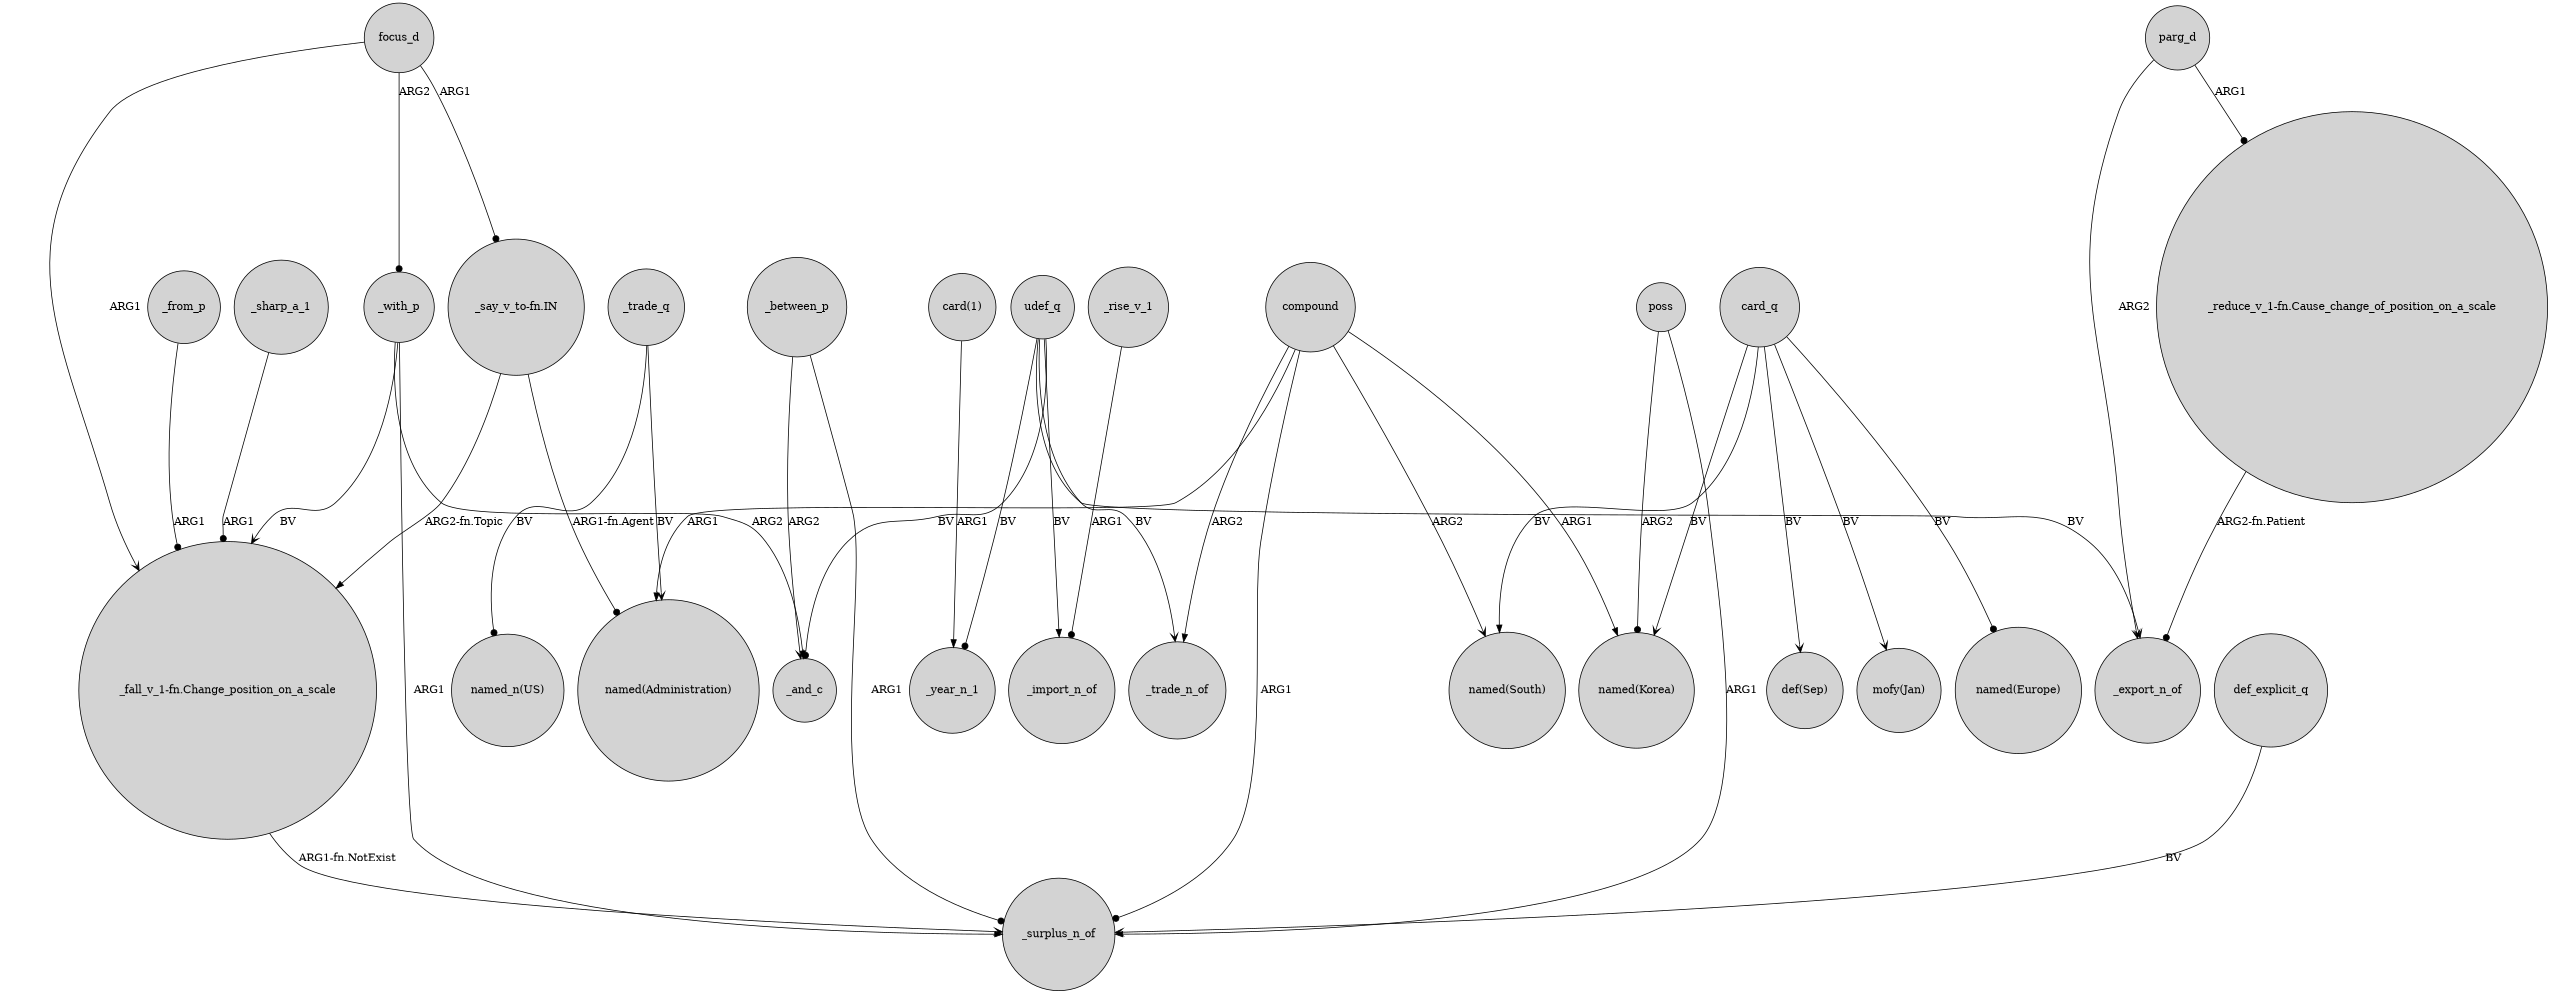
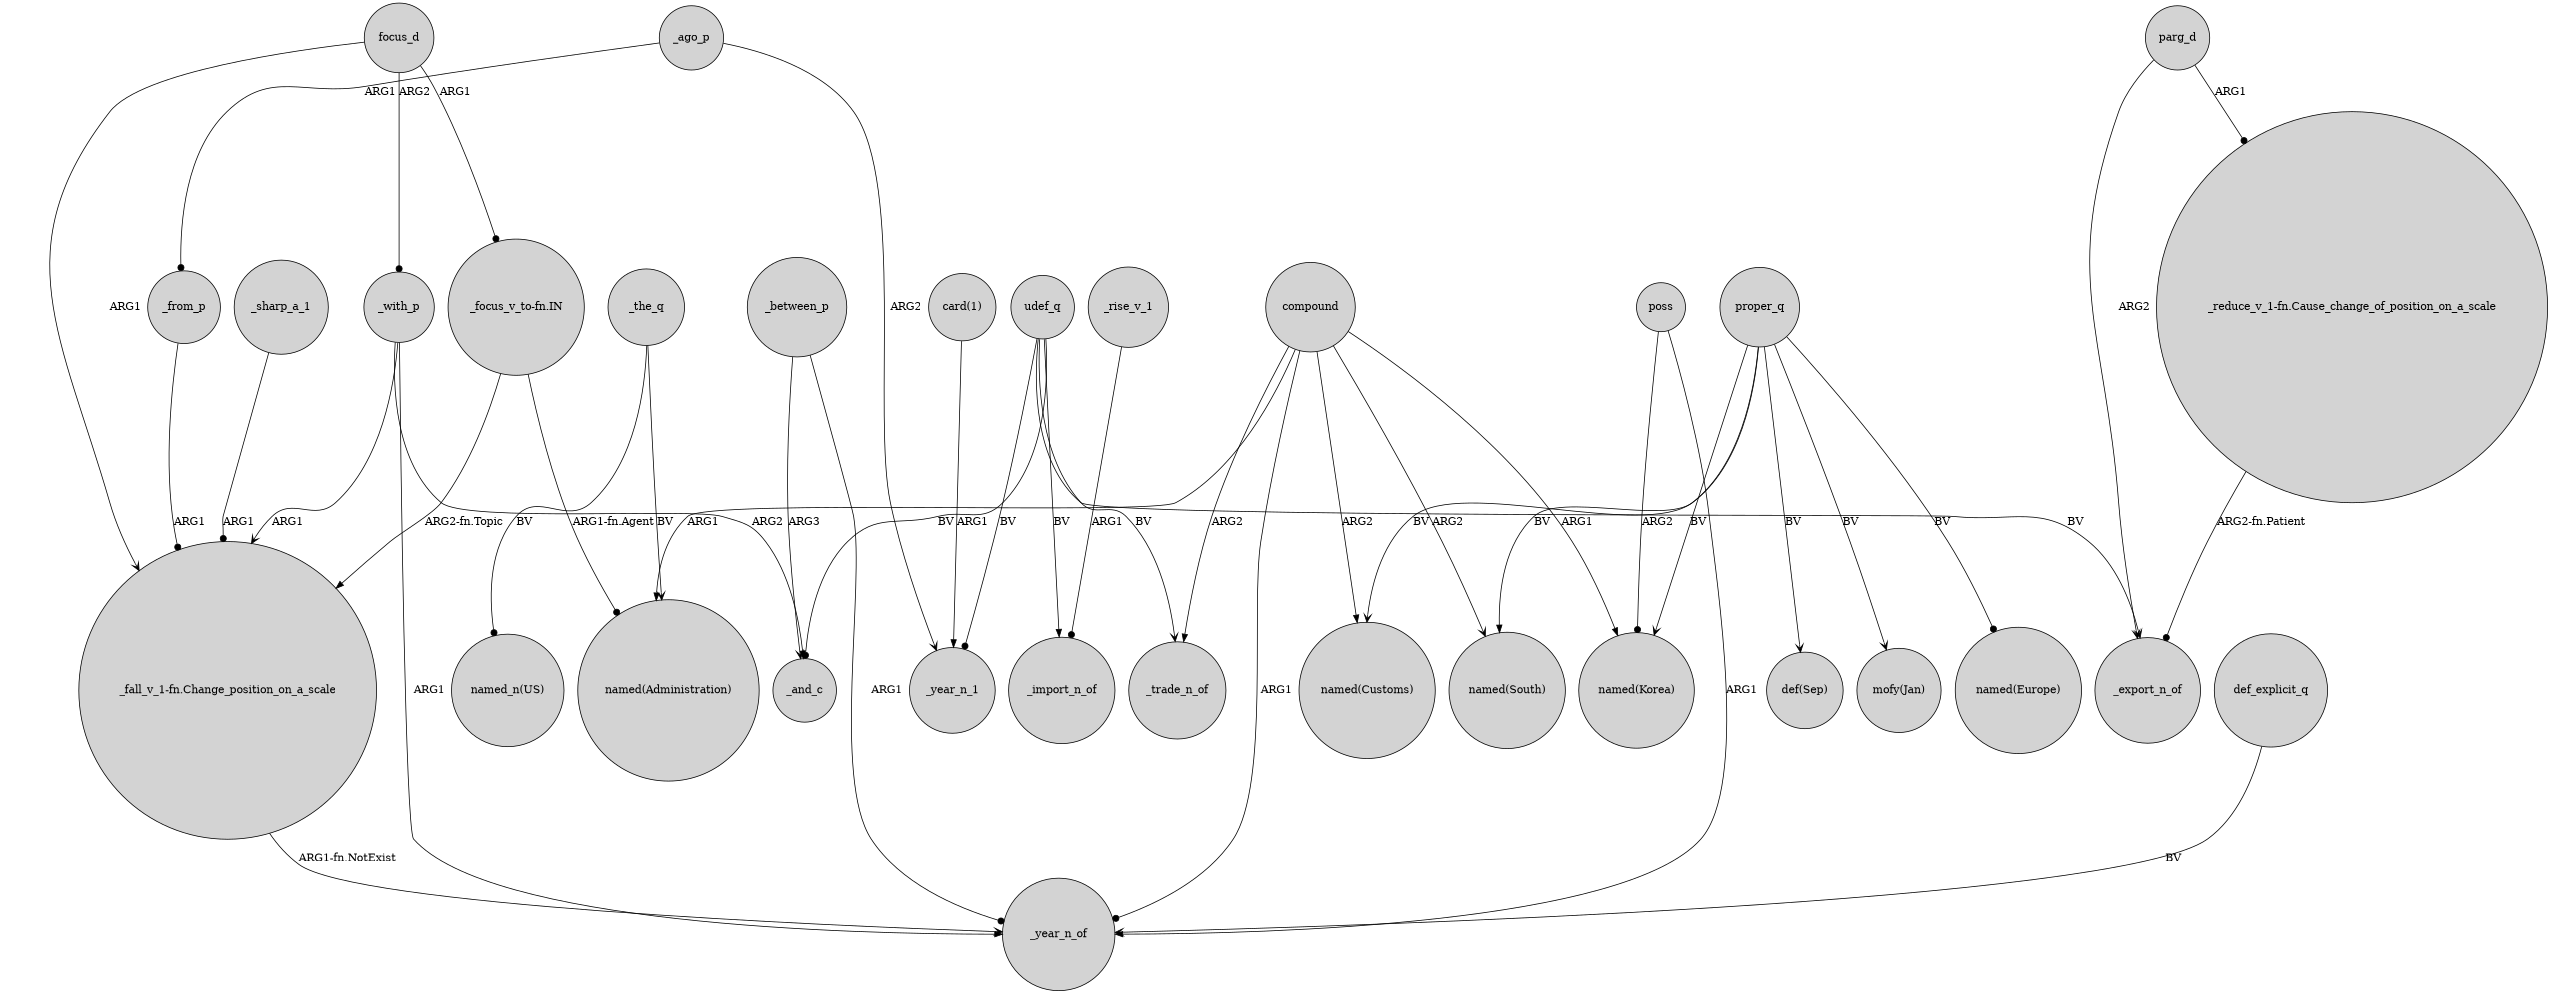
  digraph {
    node [shape=circle style=filled]
    edge [arrowhead=dot]
    _with_p
    _and_c
    "_fall_v_1-fn.Change_position_on_a_scale"
-   _surplus_n_of
+   _surplus_n_of [label=_year_n_of]
    compound
    "named(South)"
    _trade_n_of
    "named(Administration)"
+   "named(Customs)"
    "named(Korea)"
    udef_q
    _year_n_1
    _export_n_of
    _import_n_of
-   "_say_v_to-fn.IN"
+   "_say_v_to-fn.IN" [label="_focus_v_to-fn.IN"]
    _from_p
    focus_d
-   proper_q [label=card_q]
+   proper_q
    n19 [label="def(Sep)"]
    "mofy(Jan)"
    "named(Europe)"
    poss
-   _the_q [label=_trade_q]
+   _the_q
    "named_n(US)"
+   _ago_p
    parg_d
    "_reduce_v_1-fn.Cause_change_of_position_on_a_scale"
    _rise_v_1
    _sharp_a_1
    _between_p
    def_explicit_q
    "card(1)"
    _with_p -> _and_c [arrowhead=normal label=ARG2]
-   _with_p -> "_fall_v_1-fn.Change_position_on_a_scale" [arrowhead=vee label=BV]
+   _with_p -> "_fall_v_1-fn.Change_position_on_a_scale" [arrowhead=vee label=ARG1]
    _with_p -> _surplus_n_of [arrowhead=normal label=ARG1]
    "_fall_v_1-fn.Change_position_on_a_scale" -> _surplus_n_of [arrowhead=vee label="ARG1-fn.NotExist"]
    compound -> _surplus_n_of [label=ARG1]
    compound -> "named(South)" [arrowhead=vee label=ARG2]
    compound -> _trade_n_of [arrowhead=normal label=ARG2]
    compound -> "named(Administration)" [arrowhead=normal label=ARG1]
+   compound -> "named(Customs)" [arrowhead=normal label=ARG2]
    compound -> "named(Korea)" [arrowhead=normal label=ARG1]
    udef_q -> _and_c [label=BV]
    udef_q -> _trade_n_of [arrowhead=vee label=BV]
    udef_q -> _year_n_1 [label=BV]
    udef_q -> _export_n_of [arrowhead=vee label=BV]
    udef_q -> _import_n_of [arrowhead=normal label=BV]
    "_say_v_to-fn.IN" -> "_fall_v_1-fn.Change_position_on_a_scale" [arrowhead=normal label="ARG2-fn.Topic"]
    "_say_v_to-fn.IN" -> "named(Administration)" [label="ARG1-fn.Agent"]
    _from_p -> "_fall_v_1-fn.Change_position_on_a_scale" [label=ARG1]
    focus_d -> _with_p [label=ARG2]
    focus_d -> "_fall_v_1-fn.Change_position_on_a_scale" [arrowhead=vee label=ARG1]
    focus_d -> "_say_v_to-fn.IN" [label=ARG1]
    proper_q -> "named(South)" [arrowhead=normal label=BV]
+   proper_q -> "named(Customs)" [arrowhead=vee label=BV]
    proper_q -> "named(Korea)" [arrowhead=vee label=BV]
    proper_q -> n19 [arrowhead=vee label=BV]
    proper_q -> "mofy(Jan)" [arrowhead=vee label=BV]
    proper_q -> "named(Europe)" [label=BV]
    poss -> _surplus_n_of [arrowhead=normal label=ARG1]
    poss -> "named(Korea)" [label=ARG2]
    _the_q -> "named(Administration)" [arrowhead=vee label=BV]
    _the_q -> "named_n(US)" [label=BV]
+   _ago_p -> _year_n_1 [arrowhead=vee label=ARG2]
+   _ago_p -> _from_p [label=ARG1]
    parg_d -> _export_n_of [arrowhead=vee label=ARG2]
    parg_d -> "_reduce_v_1-fn.Cause_change_of_position_on_a_scale" [label=ARG1]
    "_reduce_v_1-fn.Cause_change_of_position_on_a_scale" -> _export_n_of [label="ARG2-fn.Patient"]
    _rise_v_1 -> _import_n_of [label=ARG1]
    _sharp_a_1 -> "_fall_v_1-fn.Change_position_on_a_scale" [label=ARG1]
-   _between_p -> _and_c [arrowhead=vee label=ARG2]
+   _between_p -> _and_c [arrowhead=vee label=ARG3]
    _between_p -> _surplus_n_of [label=ARG1]
    def_explicit_q -> _surplus_n_of [arrowhead=vee label=BV]
    "card(1)" -> _year_n_1 [arrowhead=normal label=ARG1]
  }
